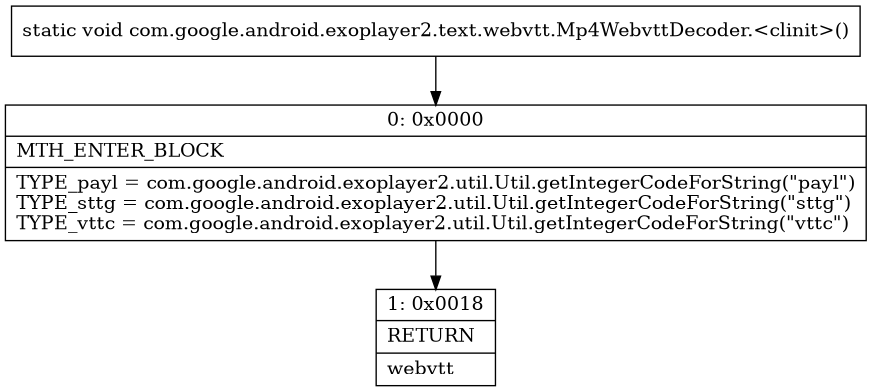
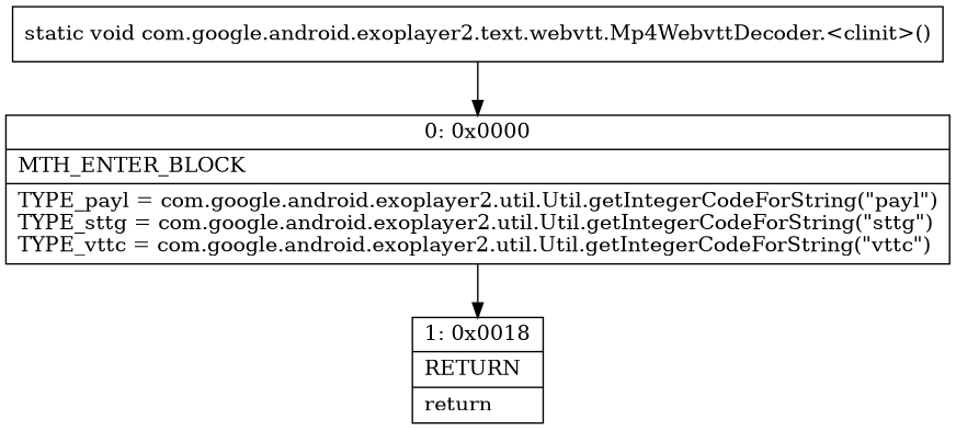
  digraph {
    node [shape=record]
    n1 [label="{0\:\ 0x0000|MTH_ENTER_BLOCK\l|TYPE_payl = com.google.android.exoplayer2.util.Util.getIntegerCodeForString(\"payl\")\lTYPE_sttg = com.google.android.exoplayer2.util.Util.getIntegerCodeForString(\"sttg\")\lTYPE_vttc = com.google.android.exoplayer2.util.Util.getIntegerCodeForString(\"vttc\")\l}"]
-   n2 [label="{1\:\ 0x0018|RETURN\l|webvtt\l}"]
+   n2 [label="{1\:\ 0x0018|RETURN\l|return\l}"]
    n3 [label="{static void com.google.android.exoplayer2.text.webvtt.Mp4WebvttDecoder.\<clinit\>() }"]
    n1 -> n2
    n3 -> n1
  }
